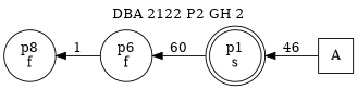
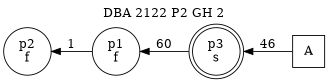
  digraph {
    label=" DBA 2122 P2 GH 2 "
    labelloc=tl
    rankdir=RL
    node [shape=circle]
    n1 [label=A shape=square]
-   n2 [label="p1\ns" shape=doublecircle]
-   n3 [label="p6\nf"]
-   n4 [label="p8\nf"]
+   n2 [label="p3\ns" shape=doublecircle]
+   n3 [label="p1\nf"]
+   n4 [label="p2\nf"]
    n1 -> n2 [label=46]
    n2 -> n3 [label=60]
    n3 -> n4 [label=1]
  }
